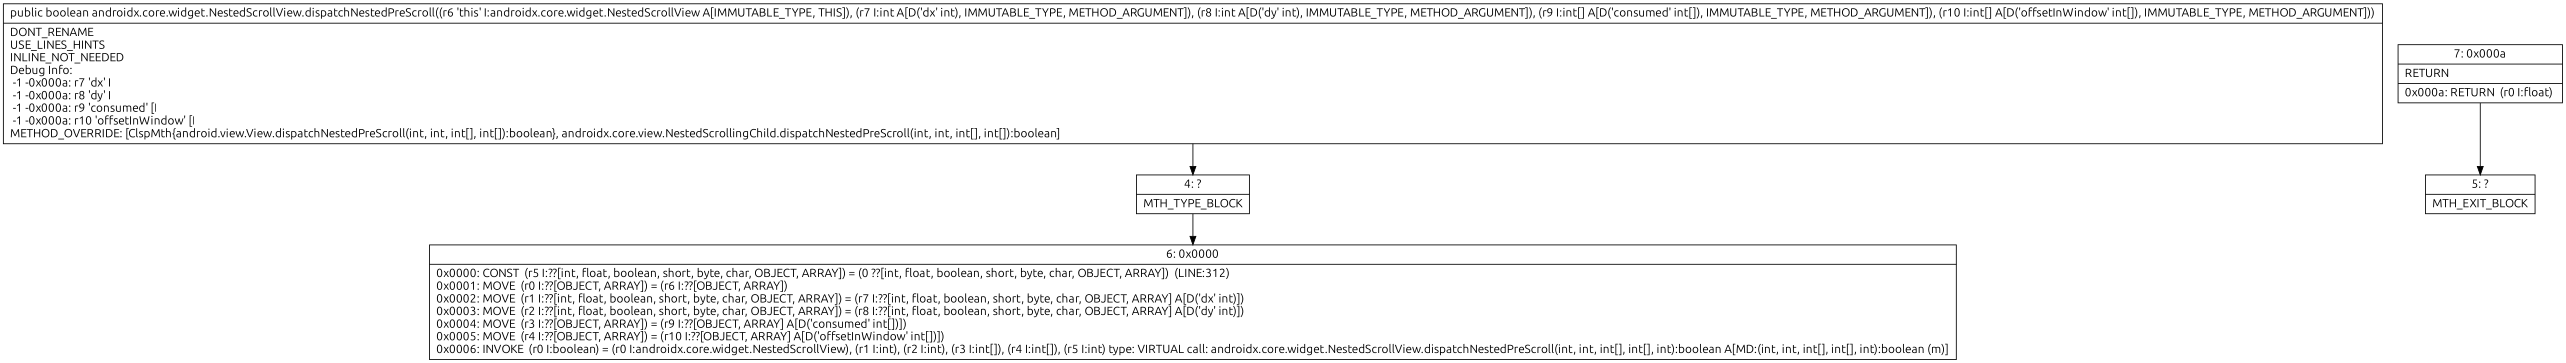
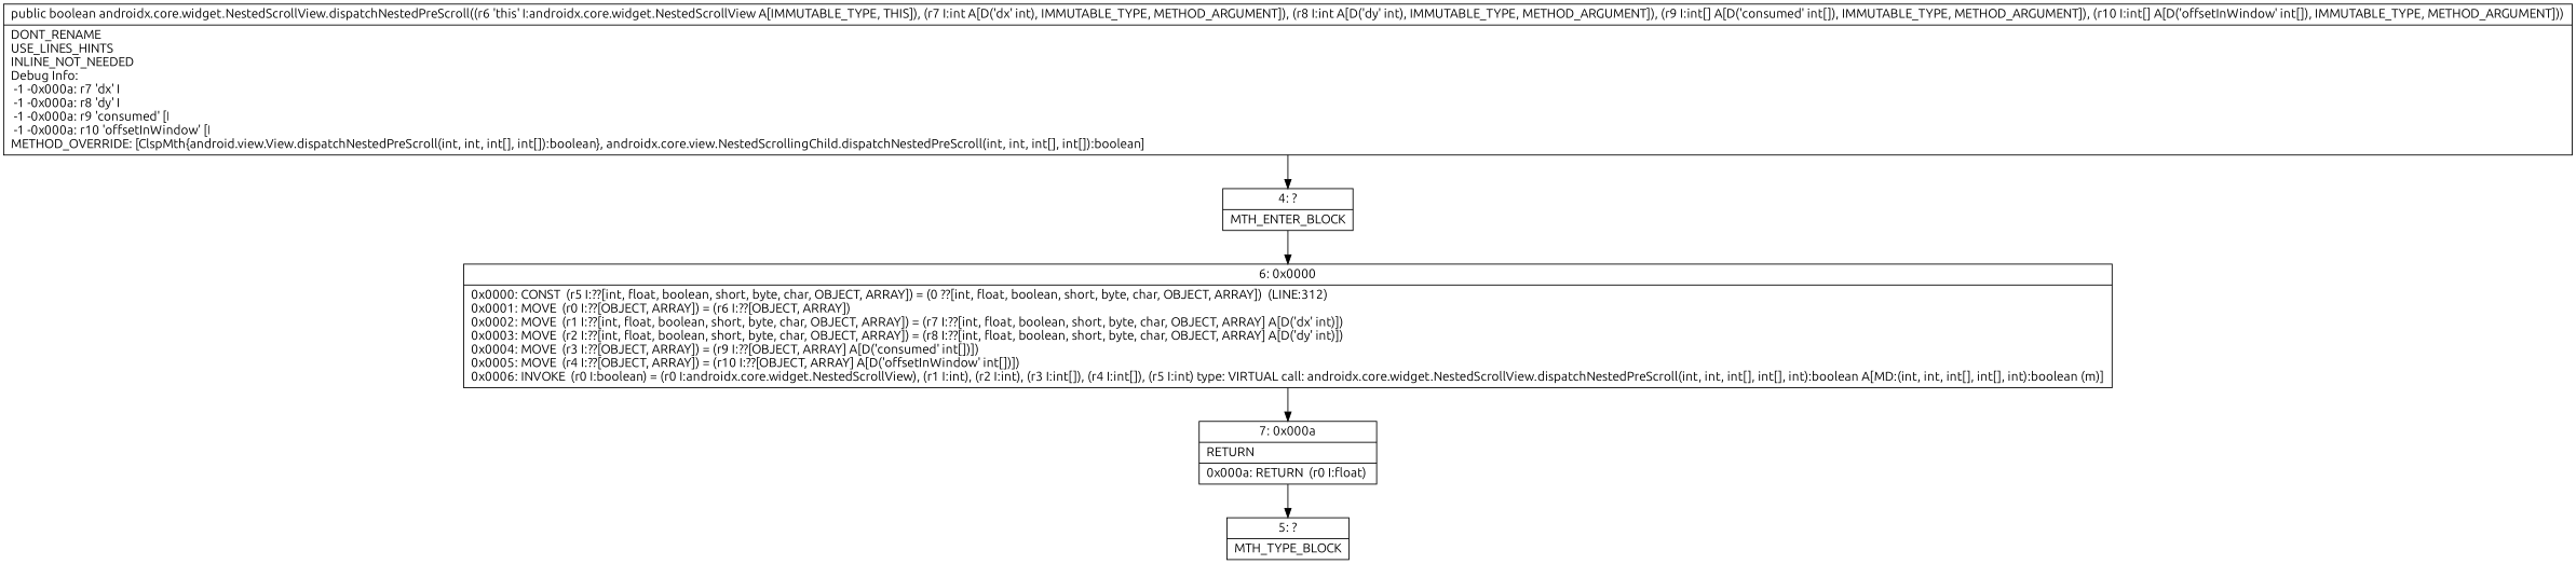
  digraph {
    fontname=Ubuntu
    node [fontname=Ubuntu shape=record]
    edge [fontname=Ubuntu]
-   n1 [label="{4\:\ ?|MTH_TYPE_BLOCK\l}"]
+   n1 [label="{4\:\ ?|MTH_ENTER_BLOCK\l}"]
    n2 [label="{6\:\ 0x0000|0x0000: CONST  (r5 I:??[int, float, boolean, short, byte, char, OBJECT, ARRAY]) = (0 ??[int, float, boolean, short, byte, char, OBJECT, ARRAY])  (LINE:312)\l0x0001: MOVE  (r0 I:??[OBJECT, ARRAY]) = (r6 I:??[OBJECT, ARRAY]) \l0x0002: MOVE  (r1 I:??[int, float, boolean, short, byte, char, OBJECT, ARRAY]) = (r7 I:??[int, float, boolean, short, byte, char, OBJECT, ARRAY] A[D('dx' int)]) \l0x0003: MOVE  (r2 I:??[int, float, boolean, short, byte, char, OBJECT, ARRAY]) = (r8 I:??[int, float, boolean, short, byte, char, OBJECT, ARRAY] A[D('dy' int)]) \l0x0004: MOVE  (r3 I:??[OBJECT, ARRAY]) = (r9 I:??[OBJECT, ARRAY] A[D('consumed' int[])]) \l0x0005: MOVE  (r4 I:??[OBJECT, ARRAY]) = (r10 I:??[OBJECT, ARRAY] A[D('offsetInWindow' int[])]) \l0x0006: INVOKE  (r0 I:boolean) = (r0 I:androidx.core.widget.NestedScrollView), (r1 I:int), (r2 I:int), (r3 I:int[]), (r4 I:int[]), (r5 I:int) type: VIRTUAL call: androidx.core.widget.NestedScrollView.dispatchNestedPreScroll(int, int, int[], int[], int):boolean A[MD:(int, int, int[], int[], int):boolean (m)]\l}"]
    n3 [label="{7\:\ 0x000a|RETURN\l|0x000a: RETURN  (r0 I:float) \l}"]
-   n4 [label="{5\:\ ?|MTH_EXIT_BLOCK\l}"]
+   n4 [label="{5\:\ ?|MTH_TYPE_BLOCK\l}"]
    n5 [label="{public boolean androidx.core.widget.NestedScrollView.dispatchNestedPreScroll((r6 'this' I:androidx.core.widget.NestedScrollView A[IMMUTABLE_TYPE, THIS]), (r7 I:int A[D('dx' int), IMMUTABLE_TYPE, METHOD_ARGUMENT]), (r8 I:int A[D('dy' int), IMMUTABLE_TYPE, METHOD_ARGUMENT]), (r9 I:int[] A[D('consumed' int[]), IMMUTABLE_TYPE, METHOD_ARGUMENT]), (r10 I:int[] A[D('offsetInWindow' int[]), IMMUTABLE_TYPE, METHOD_ARGUMENT]))  | DONT_RENAME\lUSE_LINES_HINTS\lINLINE_NOT_NEEDED\lDebug Info:\l  \-1 \-0x000a: r7 'dx' I\l  \-1 \-0x000a: r8 'dy' I\l  \-1 \-0x000a: r9 'consumed' [I\l  \-1 \-0x000a: r10 'offsetInWindow' [I\lMETHOD_OVERRIDE: [ClspMth\{android.view.View.dispatchNestedPreScroll(int, int, int[], int[]):boolean\}, androidx.core.view.NestedScrollingChild.dispatchNestedPreScroll(int, int, int[], int[]):boolean]\l}"]
    n1 -> n2
+   n2 -> n3
    n3 -> n4
    n5 -> n1
  }
